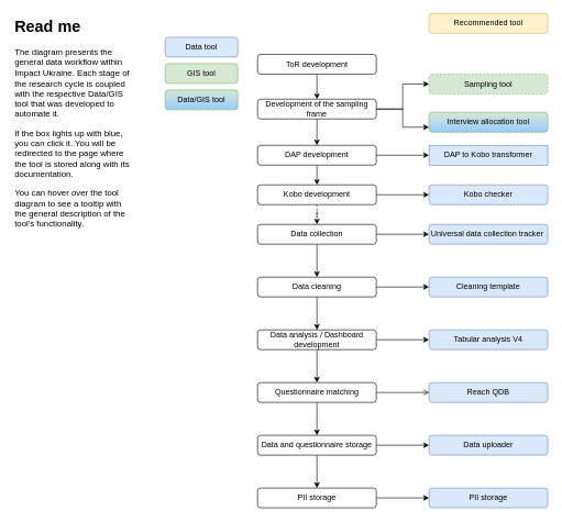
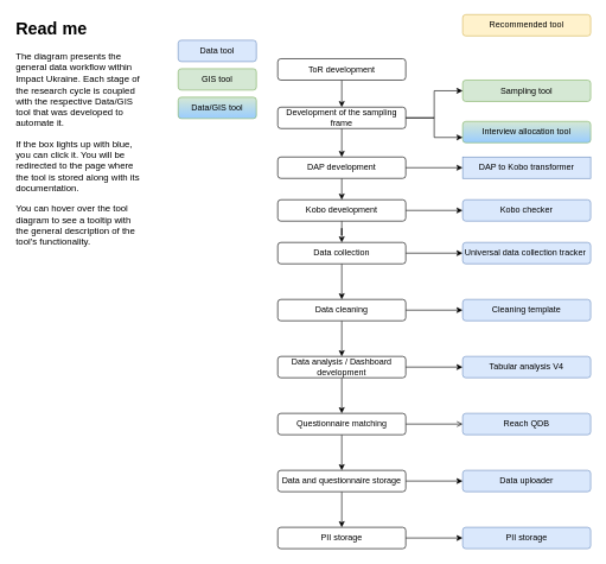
  <mxCell id="0" />
  <mxCell id="1" parent="0" />
  <mxCell id="2" style="edgeStyle=orthogonalEdgeStyle;rounded=0;orthogonalLoop=1;jettySize=auto;html=1;exitX=0.5;exitY=1;exitDx=0;exitDy=0;entryX=0.5;entryY=0;entryDx=0;entryDy=0;" parent="1" source="3" target="31" edge="1"><mxGeometry relative="1" as="geometry" /></mxCell>
  <mxCell id="3" value="ToR development" style="rounded=1;whiteSpace=wrap;html=1;" parent="1" vertex="1"><mxGeometry x="390" y="82" width="180" height="30" as="geometry" /></mxCell>
- <mxCell id="4" value="Sampling tool" style="rounded=1;whiteSpace=wrap;html=1;fillColor=#d5e8d4;strokeColor=#82b366;dashed=1;" parent="1" vertex="1"><mxGeometry x="650" y="112" width="180" height="30" as="geometry" /></mxCell>
+ <mxCell id="4" value="Sampling tool" style="rounded=1;whiteSpace=wrap;html=1;fillColor=#d5e8d4;strokeColor=#82b366;" parent="1" vertex="1"><mxGeometry x="650" y="112" width="180" height="30" as="geometry" /></mxCell>
  <mxCell id="5" value="Data/GIS tool" style="rounded=1;whiteSpace=wrap;html=1;fillColor=#d5e8d4;strokeColor=#82b366;gradientColor=#99CCFF;" parent="1" vertex="1"><mxGeometry x="250" y="136" width="110" height="30" as="geometry" /></mxCell>
  <mxCell id="6" value="Data tool" style="rounded=1;whiteSpace=wrap;html=1;fillColor=#dae8fc;strokeColor=#6c8ebf;" parent="1" vertex="1"><mxGeometry x="250" y="56" width="110" height="30" as="geometry" /></mxCell>
  <mxCell id="7" value="GIS tool" style="rounded=1;whiteSpace=wrap;html=1;fillColor=#d5e8d4;strokeColor=#82b366;" parent="1" vertex="1"><mxGeometry x="250" y="96" width="110" height="30" as="geometry" /></mxCell>
  <mxCell id="8" value="Interview allocation tool" style="rounded=1;whiteSpace=wrap;html=1;fillColor=#d5e8d4;strokeColor=#82b366;gradientColor=#99CCFF;" parent="1" vertex="1"><mxGeometry x="650" y="170" width="180" height="30" as="geometry" /></mxCell>
  <mxCell id="9" style="edgeStyle=orthogonalEdgeStyle;rounded=0;orthogonalLoop=1;jettySize=auto;html=1;exitX=0.5;exitY=1;exitDx=0;exitDy=0;entryX=0.5;entryY=0;entryDx=0;entryDy=0;" parent="1" source="11" target="14" edge="1"><mxGeometry relative="1" as="geometry" /></mxCell>
  <mxCell id="10" style="edgeStyle=orthogonalEdgeStyle;rounded=0;orthogonalLoop=1;jettySize=auto;html=1;exitX=1;exitY=0.5;exitDx=0;exitDy=0;" parent="1" source="11" target="15" edge="1"><mxGeometry relative="1" as="geometry" /></mxCell>
  <mxCell id="11" value="DAP development" style="rounded=1;whiteSpace=wrap;html=1;" parent="1" vertex="1"><mxGeometry x="390" y="220" width="180" height="30" as="geometry" /></mxCell>
- <mxCell id="12" value="" style="edgeStyle=orthogonalEdgeStyle;rounded=0;orthogonalLoop=1;jettySize=auto;html=1;dashed=1;" parent="1" source="14" target="18" edge="1"><mxGeometry relative="1" as="geometry" /></mxCell>
+ <mxCell id="12" value="" style="edgeStyle=orthogonalEdgeStyle;rounded=0;orthogonalLoop=1;jettySize=auto;html=1;" parent="1" source="14" target="18" edge="1"><mxGeometry relative="1" as="geometry" /></mxCell>
  <mxCell id="13" style="edgeStyle=orthogonalEdgeStyle;rounded=0;orthogonalLoop=1;jettySize=auto;html=1;entryX=0;entryY=0.5;entryDx=0;entryDy=0;" parent="1" source="14" target="19" edge="1"><mxGeometry relative="1" as="geometry" /></mxCell>
  <mxCell id="14" value="Kobo development" style="rounded=1;whiteSpace=wrap;html=1;" parent="1" vertex="1"><mxGeometry x="390" y="280" width="180" height="30" as="geometry" /></mxCell>
  <mxCell id="15" value="DAP to Kobo transformer" style="whiteSpace=wrap;html=1;fillColor=#dae8fc;strokeColor=#6c8ebf;rounded=0;" parent="1" vertex="1"><mxGeometry x="650" y="220" width="180" height="30" as="geometry" /></mxCell>
  <mxCell id="16" style="edgeStyle=orthogonalEdgeStyle;rounded=0;orthogonalLoop=1;jettySize=auto;html=1;exitX=0.5;exitY=1;exitDx=0;exitDy=0;entryX=0.5;entryY=0;entryDx=0;entryDy=0;" parent="1" source="18" target="22" edge="1"><mxGeometry relative="1" as="geometry" /></mxCell>
  <mxCell id="17" style="edgeStyle=orthogonalEdgeStyle;rounded=0;orthogonalLoop=1;jettySize=auto;html=1;exitX=1;exitY=0.5;exitDx=0;exitDy=0;entryX=0;entryY=0.5;entryDx=0;entryDy=0;" parent="1" source="18" target="32" edge="1"><mxGeometry relative="1" as="geometry" /></mxCell>
  <mxCell id="18" value="Data collection" style="rounded=1;whiteSpace=wrap;html=1;" parent="1" vertex="1"><mxGeometry x="390" y="340" width="180" height="30" as="geometry" /></mxCell>
  <mxCell id="19" value="Kobo checker" style="rounded=1;whiteSpace=wrap;html=1;fillColor=#dae8fc;strokeColor=#6c8ebf;" parent="1" vertex="1"><mxGeometry x="650" y="280" width="180" height="30" as="geometry" /></mxCell>
  <mxCell id="20" style="edgeStyle=orthogonalEdgeStyle;rounded=0;orthogonalLoop=1;jettySize=auto;html=1;exitX=1;exitY=0.5;exitDx=0;exitDy=0;" parent="1" source="22" target="23" edge="1"><mxGeometry relative="1" as="geometry" /></mxCell>
  <mxCell id="21" style="edgeStyle=orthogonalEdgeStyle;rounded=0;orthogonalLoop=1;jettySize=auto;html=1;exitX=0.5;exitY=1;exitDx=0;exitDy=0;" parent="1" source="22" target="26" edge="1"><mxGeometry relative="1" as="geometry" /></mxCell>
  <mxCell id="22" value="Data cleaning" style="rounded=1;whiteSpace=wrap;html=1;" parent="1" vertex="1"><mxGeometry x="390" y="420" width="180" height="30" as="geometry" /></mxCell>
  <mxCell id="23" value="Cleaning template" style="rounded=1;whiteSpace=wrap;html=1;fillColor=#dae8fc;strokeColor=#6c8ebf;" parent="1" vertex="1"><mxGeometry x="650" y="420" width="180" height="30" as="geometry" /></mxCell>
  <mxCell id="24" style="edgeStyle=orthogonalEdgeStyle;rounded=0;orthogonalLoop=1;jettySize=auto;html=1;" parent="1" source="26" target="33" edge="1"><mxGeometry relative="1" as="geometry" /></mxCell>
  <mxCell id="25" value="" style="edgeStyle=orthogonalEdgeStyle;rounded=0;orthogonalLoop=1;jettySize=auto;html=1;" parent="1" source="26" target="36" edge="1"><mxGeometry relative="1" as="geometry" /></mxCell>
  <mxCell id="26" value="Data analysis / Dashboard development" style="rounded=1;whiteSpace=wrap;html=1;" parent="1" vertex="1"><mxGeometry x="390" y="500" width="180" height="30" as="geometry" /></mxCell>
  <mxCell id="27" value="Recommended tool" style="rounded=1;whiteSpace=wrap;html=1;fillColor=#fff2cc;strokeColor=#d6b656;" parent="1" vertex="1"><mxGeometry x="650" y="20" width="180" height="30" as="geometry" /></mxCell>
  <mxCell id="28" style="edgeStyle=orthogonalEdgeStyle;rounded=0;orthogonalLoop=1;jettySize=auto;html=1;exitX=0.5;exitY=1;exitDx=0;exitDy=0;" parent="1" source="31" target="11" edge="1"><mxGeometry relative="1" as="geometry" /></mxCell>
  <mxCell id="29" style="edgeStyle=orthogonalEdgeStyle;rounded=0;orthogonalLoop=1;jettySize=auto;html=1;entryX=0;entryY=0.5;entryDx=0;entryDy=0;" parent="1" source="31" target="4" edge="1"><mxGeometry relative="1" as="geometry" /></mxCell>
  <mxCell id="30" style="edgeStyle=orthogonalEdgeStyle;rounded=0;orthogonalLoop=1;jettySize=auto;html=1;exitX=1;exitY=0.5;exitDx=0;exitDy=0;entryX=0;entryY=0.75;entryDx=0;entryDy=0;" parent="1" source="31" target="8" edge="1"><mxGeometry relative="1" as="geometry" /></mxCell>
  <mxCell id="31" value="Development of the sampling frame" style="rounded=1;whiteSpace=wrap;html=1;" parent="1" vertex="1"><mxGeometry x="390" y="150" width="180" height="30" as="geometry" /></mxCell>
  <mxCell id="32" value="Universal data collection tracker&amp;nbsp;" style="rounded=1;whiteSpace=wrap;html=1;fillColor=#dae8fc;strokeColor=#6c8ebf;" parent="1" vertex="1"><mxGeometry x="650" y="340" width="180" height="30" as="geometry" /></mxCell>
  <mxCell id="33" value="Tabular analysis V4" style="rounded=1;whiteSpace=wrap;html=1;fillColor=#dae8fc;strokeColor=#6c8ebf;" parent="1" vertex="1"><mxGeometry x="650" y="500" width="180" height="30" as="geometry" /></mxCell>
  <mxCell id="34" style="edgeStyle=orthogonalEdgeStyle;rounded=0;orthogonalLoop=1;jettySize=auto;html=1;exitX=1;exitY=0.5;exitDx=0;exitDy=0;entryX=0;entryY=0.5;entryDx=0;entryDy=0;endArrow=open;" parent="1" source="36" target="37" edge="1"><mxGeometry relative="1" as="geometry" /></mxCell>
  <mxCell id="35" value="" style="edgeStyle=orthogonalEdgeStyle;rounded=0;orthogonalLoop=1;jettySize=auto;html=1;" parent="1" source="36" target="40" edge="1"><mxGeometry relative="1" as="geometry" /></mxCell>
  <mxCell id="36" value="Questionnaire matching" style="rounded=1;whiteSpace=wrap;html=1;" parent="1" vertex="1"><mxGeometry x="390" y="580" width="180" height="30" as="geometry" /></mxCell>
  <mxCell id="37" value="Reach QDB" style="rounded=1;whiteSpace=wrap;html=1;fillColor=#dae8fc;strokeColor=#6c8ebf;" parent="1" vertex="1"><mxGeometry x="650" y="580" width="180" height="30" as="geometry" /></mxCell>
  <mxCell id="38" value="" style="edgeStyle=orthogonalEdgeStyle;rounded=0;orthogonalLoop=1;jettySize=auto;html=1;" parent="1" source="40" target="43" edge="1"><mxGeometry relative="1" as="geometry" /></mxCell>
  <mxCell id="39" value="" style="edgeStyle=orthogonalEdgeStyle;rounded=0;orthogonalLoop=1;jettySize=auto;html=1;" parent="1" source="40" target="41" edge="1"><mxGeometry relative="1" as="geometry" /></mxCell>
  <mxCell id="40" value="Data and questionnaire storage" style="rounded=1;whiteSpace=wrap;html=1;" parent="1" vertex="1"><mxGeometry x="390" y="660" width="180" height="30" as="geometry" /></mxCell>
  <mxCell id="41" value="Data uploader" style="rounded=1;whiteSpace=wrap;html=1;fillColor=#dae8fc;strokeColor=#6c8ebf;" parent="1" vertex="1"><mxGeometry x="650" y="660" width="180" height="30" as="geometry" /></mxCell>
  <mxCell id="42" value="" style="edgeStyle=orthogonalEdgeStyle;rounded=0;orthogonalLoop=1;jettySize=auto;html=1;" parent="1" source="43" target="44" edge="1"><mxGeometry relative="1" as="geometry" /></mxCell>
  <mxCell id="43" value="PII storage" style="rounded=1;whiteSpace=wrap;html=1;" parent="1" vertex="1"><mxGeometry x="390" y="740" width="180" height="30" as="geometry" /></mxCell>
  <mxCell id="44" value="PII storage" style="rounded=1;whiteSpace=wrap;html=1;fillColor=#dae8fc;strokeColor=#6c8ebf;" parent="1" vertex="1"><mxGeometry x="650" y="740" width="180" height="30" as="geometry" /></mxCell>
  <mxCell id="45" value="&lt;h1 style=&quot;margin-top: 0px;&quot;&gt;Read me&lt;/h1&gt;&lt;p style=&quot;font-size: 13px;&quot;&gt;&lt;font style=&quot;font-size: 13px;&quot;&gt;The diagram presents the general data workflow within Impact Ukraine. Each stage of the research cycle is coupled with the respective Data/GIS tool that was developed to automate it.&amp;nbsp;&lt;/font&gt;&lt;/p&gt;&lt;p style=&quot;font-size: 13px;&quot;&gt;&lt;font style=&quot;font-size: 13px;&quot;&gt;If the box lights up with blue, you can click it. You will be redirected to the page where the tool is stored along with its documentation.&lt;/font&gt;&lt;/p&gt;&lt;p style=&quot;font-size: 13px;&quot;&gt;&lt;font style=&quot;font-size: 13px;&quot;&gt;You can hover over the tool diagram to see a tooltip with the general description of the tool's functionality.&lt;/font&gt;&lt;/p&gt;" style="text;html=1;whiteSpace=wrap;overflow=hidden;rounded=0;" parent="1" vertex="1"><mxGeometry x="20" y="20" width="180" height="340" as="geometry" /></mxCell>
